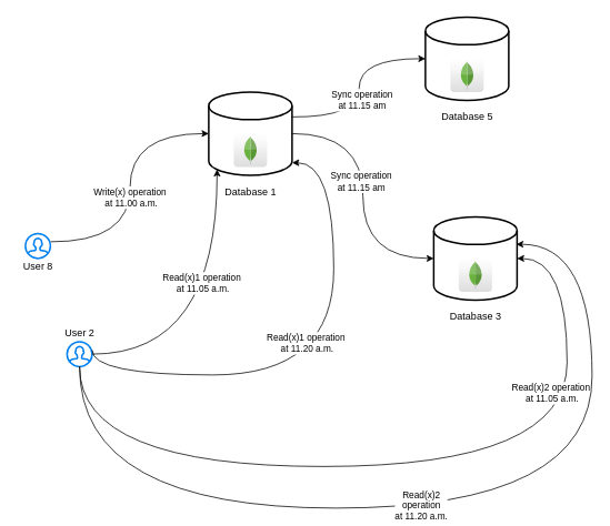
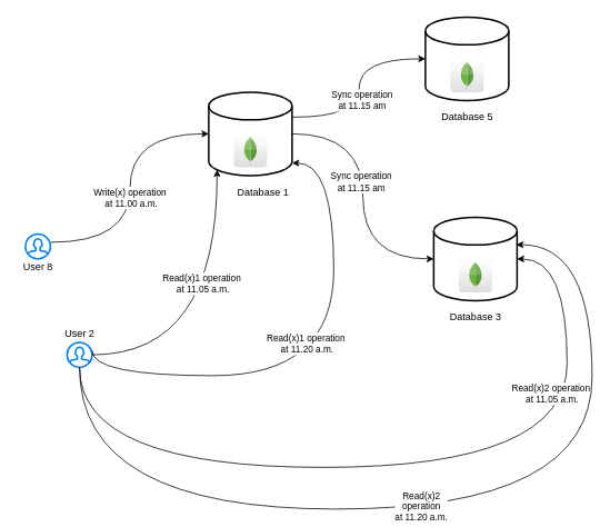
  <mxCell id="0" />
  <mxCell id="1" parent="0" />
  <mxCell id="2" value="" style="group" parent="1" vertex="1" connectable="0"><mxGeometry x="250" y="110" width="100" height="100" as="geometry" /></mxCell>
  <mxCell id="3" value="" style="strokeWidth=2;html=1;shape=mxgraph.flowchart.database;whiteSpace=wrap;" parent="2" vertex="1"><mxGeometry width="100" height="100" as="geometry" /></mxCell>
  <mxCell id="4" value="" style="dashed=0;outlineConnect=0;html=1;align=center;labelPosition=center;verticalLabelPosition=bottom;verticalAlign=top;shape=mxgraph.webicons.mongodb;gradientColor=#DFDEDE" parent="2" vertex="1"><mxGeometry x="30" y="50" width="40" height="40" as="geometry" /></mxCell>
  <mxCell id="5" value="" style="group" parent="1" vertex="1" connectable="0"><mxGeometry x="520" y="260" width="100" height="100" as="geometry" /></mxCell>
  <mxCell id="6" value="" style="strokeWidth=2;html=1;shape=mxgraph.flowchart.database;whiteSpace=wrap;" parent="5" vertex="1"><mxGeometry width="100" height="100" as="geometry" /></mxCell>
  <mxCell id="7" value="" style="dashed=0;outlineConnect=0;html=1;align=center;labelPosition=center;verticalLabelPosition=bottom;verticalAlign=top;shape=mxgraph.webicons.mongodb;gradientColor=#DFDEDE" parent="5" vertex="1"><mxGeometry x="30" y="50" width="40" height="40" as="geometry" /></mxCell>
  <mxCell id="8" value="" style="group" parent="1" vertex="1" connectable="0"><mxGeometry x="510" y="20" width="100" height="100" as="geometry" /></mxCell>
  <mxCell id="9" value="" style="strokeWidth=2;html=1;shape=mxgraph.flowchart.database;whiteSpace=wrap;" parent="8" vertex="1"><mxGeometry width="100" height="100" as="geometry" /></mxCell>
  <mxCell id="10" value="" style="dashed=0;outlineConnect=0;html=1;align=center;labelPosition=center;verticalLabelPosition=bottom;verticalAlign=top;shape=mxgraph.webicons.mongodb;gradientColor=#DFDEDE" parent="8" vertex="1"><mxGeometry x="30" y="50" width="40" height="40" as="geometry" /></mxCell>
- <mxCell id="11" value="Database 1" style="text;html=1;align=center;verticalAlign=middle;resizable=0;points=[];autosize=1;strokeColor=none;fillColor=none;" parent="1" vertex="1"><mxGeometry x="260" y="220" width="80" height="20" as="geometry" /></mxCell>
+ <mxCell id="11" value="Database 1" style="text;html=1;align=center;verticalAlign=middle;resizable=0;points=[];autosize=1;strokeColor=none;fillColor=none;" parent="1" vertex="1"><mxGeometry x="275" y="220" width="80" height="20" as="geometry" /></mxCell>
  <mxCell id="12" value="Database 3" style="text;html=1;align=center;verticalAlign=middle;resizable=0;points=[];autosize=1;strokeColor=none;fillColor=none;" parent="1" vertex="1"><mxGeometry x="530" y="370" width="80" height="20" as="geometry" /></mxCell>
  <mxCell id="13" value="Database 5" style="text;html=1;align=center;verticalAlign=middle;resizable=0;points=[];autosize=1;strokeColor=none;fillColor=none;" parent="1" vertex="1"><mxGeometry x="520" y="130" width="80" height="20" as="geometry" /></mxCell>
  <mxCell id="14" style="edgeStyle=orthogonalEdgeStyle;rounded=0;orthogonalLoop=1;jettySize=auto;html=1;entryX=0;entryY=0.5;entryDx=0;entryDy=0;entryPerimeter=0;curved=1;" parent="1" target="3" edge="1"><mxGeometry relative="1" as="geometry"><mxPoint x="60" y="290" as="sourcePoint" /></mxGeometry></mxCell>
  <mxCell id="15" value="Write(x) operation&amp;nbsp;&lt;br&gt;at 11.00 a.m." style="edgeLabel;html=1;align=center;verticalAlign=middle;resizable=0;points=[];" parent="14" vertex="1" connectable="0"><mxGeometry x="-0.062" y="-1" relative="1" as="geometry"><mxPoint as="offset" /></mxGeometry></mxCell>
  <mxCell id="16" value="" style="group" parent="1" vertex="1" connectable="0"><mxGeometry x="20" y="280" width="50" height="50" as="geometry" /></mxCell>
  <mxCell id="17" value="" style="html=1;verticalLabelPosition=bottom;align=center;labelBackgroundColor=#ffffff;verticalAlign=top;strokeWidth=2;strokeColor=#0080F0;shadow=0;dashed=0;shape=mxgraph.ios7.icons.user;" parent="16" vertex="1"><mxGeometry x="10" width="30" height="30" as="geometry" /></mxCell>
  <mxCell id="18" value="User 8" style="text;html=1;align=center;verticalAlign=middle;resizable=0;points=[];autosize=1;strokeColor=none;fillColor=none;" parent="16" vertex="1"><mxGeometry y="30" width="50" height="20" as="geometry" /></mxCell>
  <mxCell id="19" value="" style="group" parent="1" vertex="1" connectable="0"><mxGeometry x="70" y="410" width="50" height="50" as="geometry" /></mxCell>
  <mxCell id="20" value="" style="html=1;verticalLabelPosition=bottom;align=center;labelBackgroundColor=#ffffff;verticalAlign=top;strokeWidth=2;strokeColor=#0080F0;shadow=0;dashed=0;shape=mxgraph.ios7.icons.user;" parent="19" vertex="1"><mxGeometry x="10" width="30" height="30" as="geometry" /></mxCell>
  <mxCell id="21" style="edgeStyle=orthogonalEdgeStyle;curved=1;rounded=0;orthogonalLoop=1;jettySize=auto;html=1;entryX=0;entryY=0.5;entryDx=0;entryDy=0;entryPerimeter=0;" parent="1" source="3" target="6" edge="1"><mxGeometry relative="1" as="geometry" /></mxCell>
  <mxCell id="22" value="Sync operation&lt;br&gt;at 11.15 am" style="edgeLabel;html=1;align=center;verticalAlign=middle;resizable=0;points=[];" parent="21" vertex="1" connectable="0"><mxGeometry x="-0.113" y="-3" relative="1" as="geometry"><mxPoint as="offset" /></mxGeometry></mxCell>
  <mxCell id="23" style="edgeStyle=orthogonalEdgeStyle;curved=1;rounded=0;orthogonalLoop=1;jettySize=auto;html=1;entryX=0.1;entryY=0.93;entryDx=0;entryDy=0;entryPerimeter=0;" parent="1" source="20" target="3" edge="1"><mxGeometry relative="1" as="geometry" /></mxCell>
  <mxCell id="24" value="Read(x)1 operation&amp;nbsp;&lt;br&gt;at 11.05 a.m." style="edgeLabel;html=1;align=center;verticalAlign=middle;resizable=0;points=[];" parent="23" vertex="1" connectable="0"><mxGeometry x="0.269" y="18" relative="1" as="geometry"><mxPoint as="offset" /></mxGeometry></mxCell>
  <mxCell id="25" style="edgeStyle=orthogonalEdgeStyle;curved=1;rounded=0;orthogonalLoop=1;jettySize=auto;html=1;entryX=0;entryY=0.5;entryDx=0;entryDy=0;entryPerimeter=0;" parent="1" target="9" edge="1"><mxGeometry relative="1" as="geometry"><mxPoint x="350" y="140" as="sourcePoint" /><mxPoint x="530" y="320" as="targetPoint" /></mxGeometry></mxCell>
  <mxCell id="26" value="Sync operation&lt;br&gt;at 11.15 am" style="edgeLabel;html=1;align=center;verticalAlign=middle;resizable=0;points=[];" parent="25" vertex="1" connectable="0"><mxGeometry x="-0.113" y="-3" relative="1" as="geometry"><mxPoint as="offset" /></mxGeometry></mxCell>
  <mxCell id="27" style="edgeStyle=orthogonalEdgeStyle;curved=1;rounded=0;orthogonalLoop=1;jettySize=auto;html=1;entryX=1;entryY=0.85;entryDx=0;entryDy=0;entryPerimeter=0;" parent="1" target="3" edge="1"><mxGeometry relative="1" as="geometry"><mxPoint x="110" y="420" as="sourcePoint" /><Array as="points"><mxPoint x="400" y="450" /><mxPoint x="400" y="195" /></Array></mxGeometry></mxCell>
  <mxCell id="28" value="Read(x)1 operation&amp;nbsp;&lt;br&gt;at 11.20 a.m." style="edgeLabel;html=1;align=center;verticalAlign=middle;resizable=0;points=[];" parent="27" vertex="1" connectable="0"><mxGeometry x="0.149" y="33" relative="1" as="geometry"><mxPoint as="offset" /></mxGeometry></mxCell>
  <mxCell id="29" style="edgeStyle=orthogonalEdgeStyle;curved=1;rounded=0;orthogonalLoop=1;jettySize=auto;html=1;entryX=1;entryY=0.5;entryDx=0;entryDy=0;entryPerimeter=0;" parent="1" source="20" target="6" edge="1"><mxGeometry relative="1" as="geometry"><Array as="points"><mxPoint x="95" y="560" /><mxPoint x="680" y="560" /><mxPoint x="680" y="310" /></Array></mxGeometry></mxCell>
  <mxCell id="30" value="Read(x)2 operation&amp;nbsp;&lt;br&gt;at 11.05 a.m." style="edgeLabel;html=1;align=center;verticalAlign=middle;resizable=0;points=[];" parent="29" vertex="1" connectable="0"><mxGeometry x="0.564" y="19" relative="1" as="geometry"><mxPoint as="offset" /></mxGeometry></mxCell>
  <mxCell id="31" value="User 2" style="text;html=1;align=center;verticalAlign=middle;resizable=0;points=[];autosize=1;strokeColor=none;fillColor=none;" parent="1" vertex="1"><mxGeometry x="70" y="390" width="50" height="20" as="geometry" /></mxCell>
  <mxCell id="32" style="edgeStyle=orthogonalEdgeStyle;curved=1;rounded=0;orthogonalLoop=1;jettySize=auto;html=1;entryX=0.99;entryY=0.33;entryDx=0;entryDy=0;entryPerimeter=0;" parent="1" source="20" target="6" edge="1"><mxGeometry relative="1" as="geometry"><Array as="points"><mxPoint x="95" y="610" /><mxPoint x="710" y="610" /><mxPoint x="710" y="293" /></Array></mxGeometry></mxCell>
  <mxCell id="33" value="Read(x)2&lt;br&gt;&amp;nbsp;operation&amp;nbsp;&lt;br&gt;at 11.20 a.m." style="edgeLabel;html=1;align=center;verticalAlign=middle;resizable=0;points=[];" parent="32" vertex="1" connectable="0"><mxGeometry x="-0.026" y="4" relative="1" as="geometry"><mxPoint x="-2" as="offset" /></mxGeometry></mxCell>
